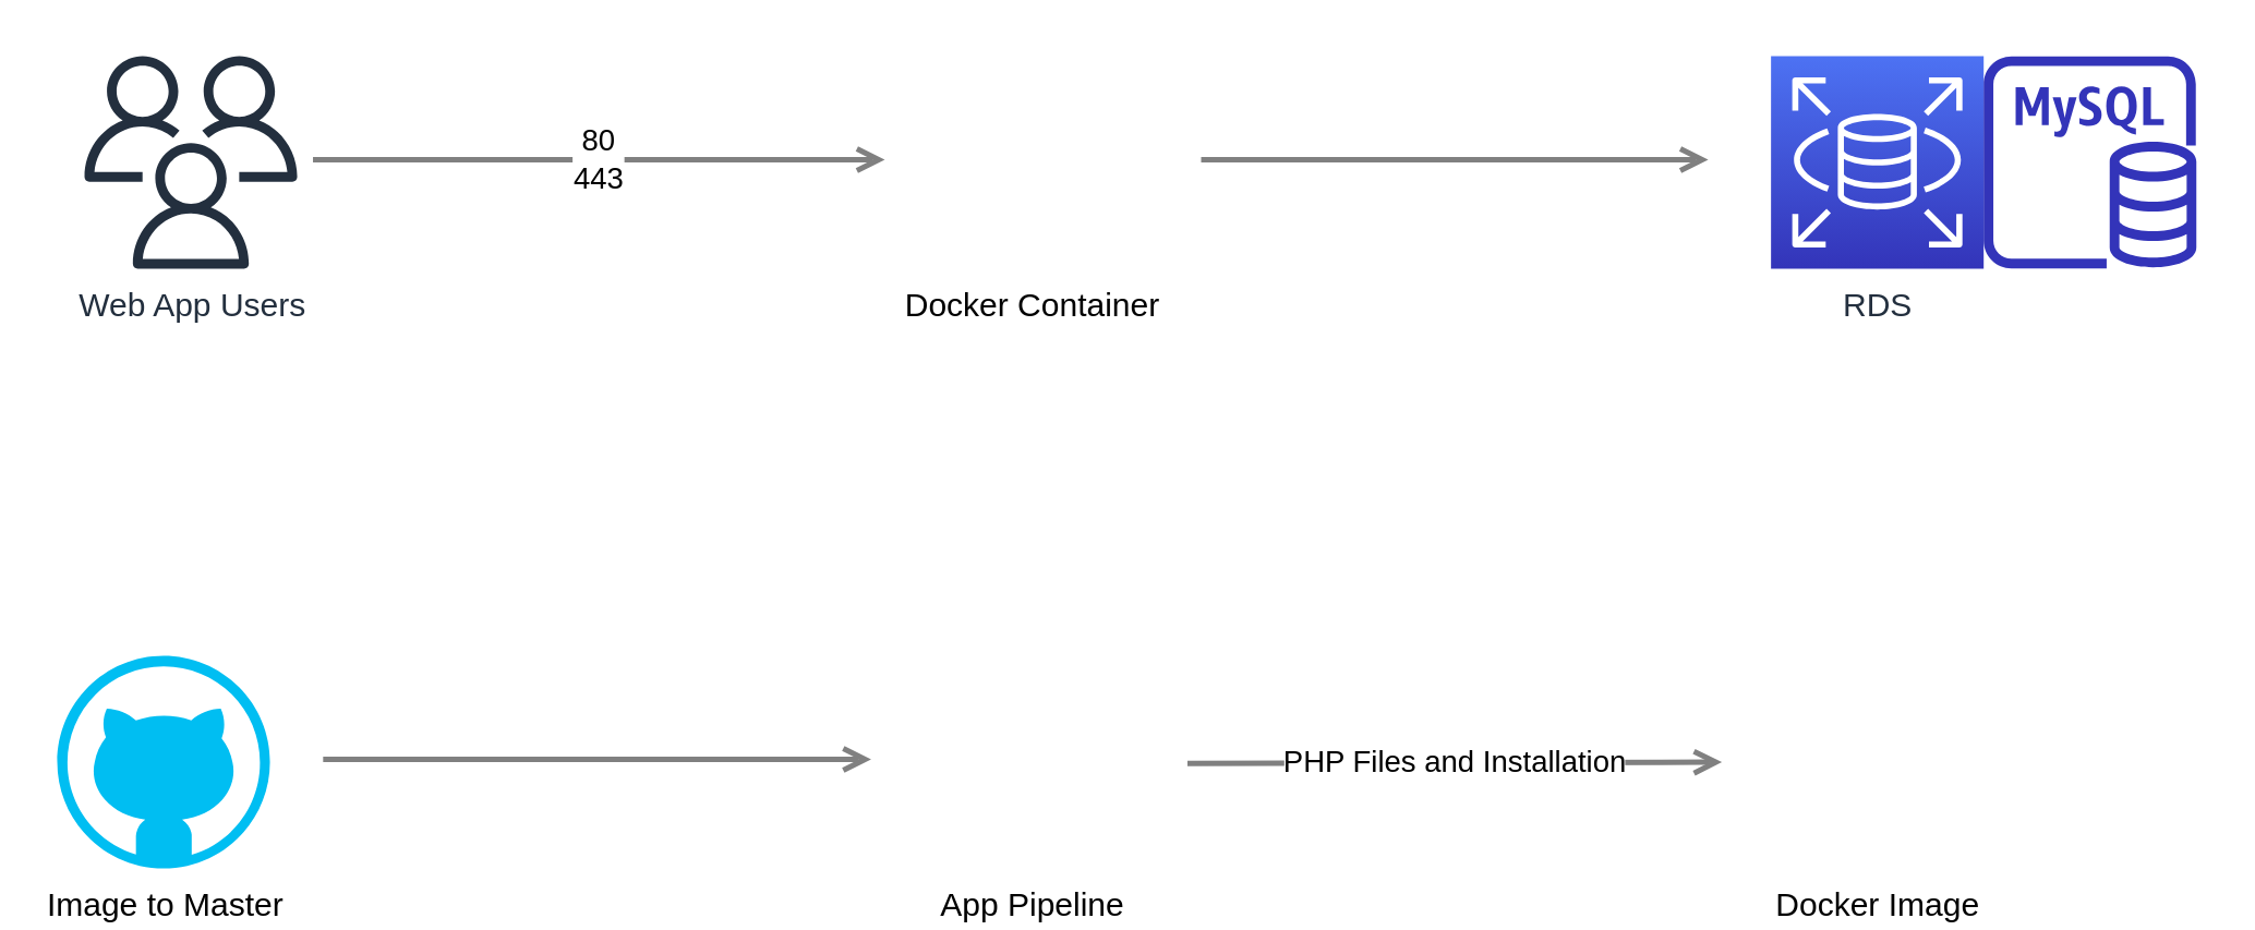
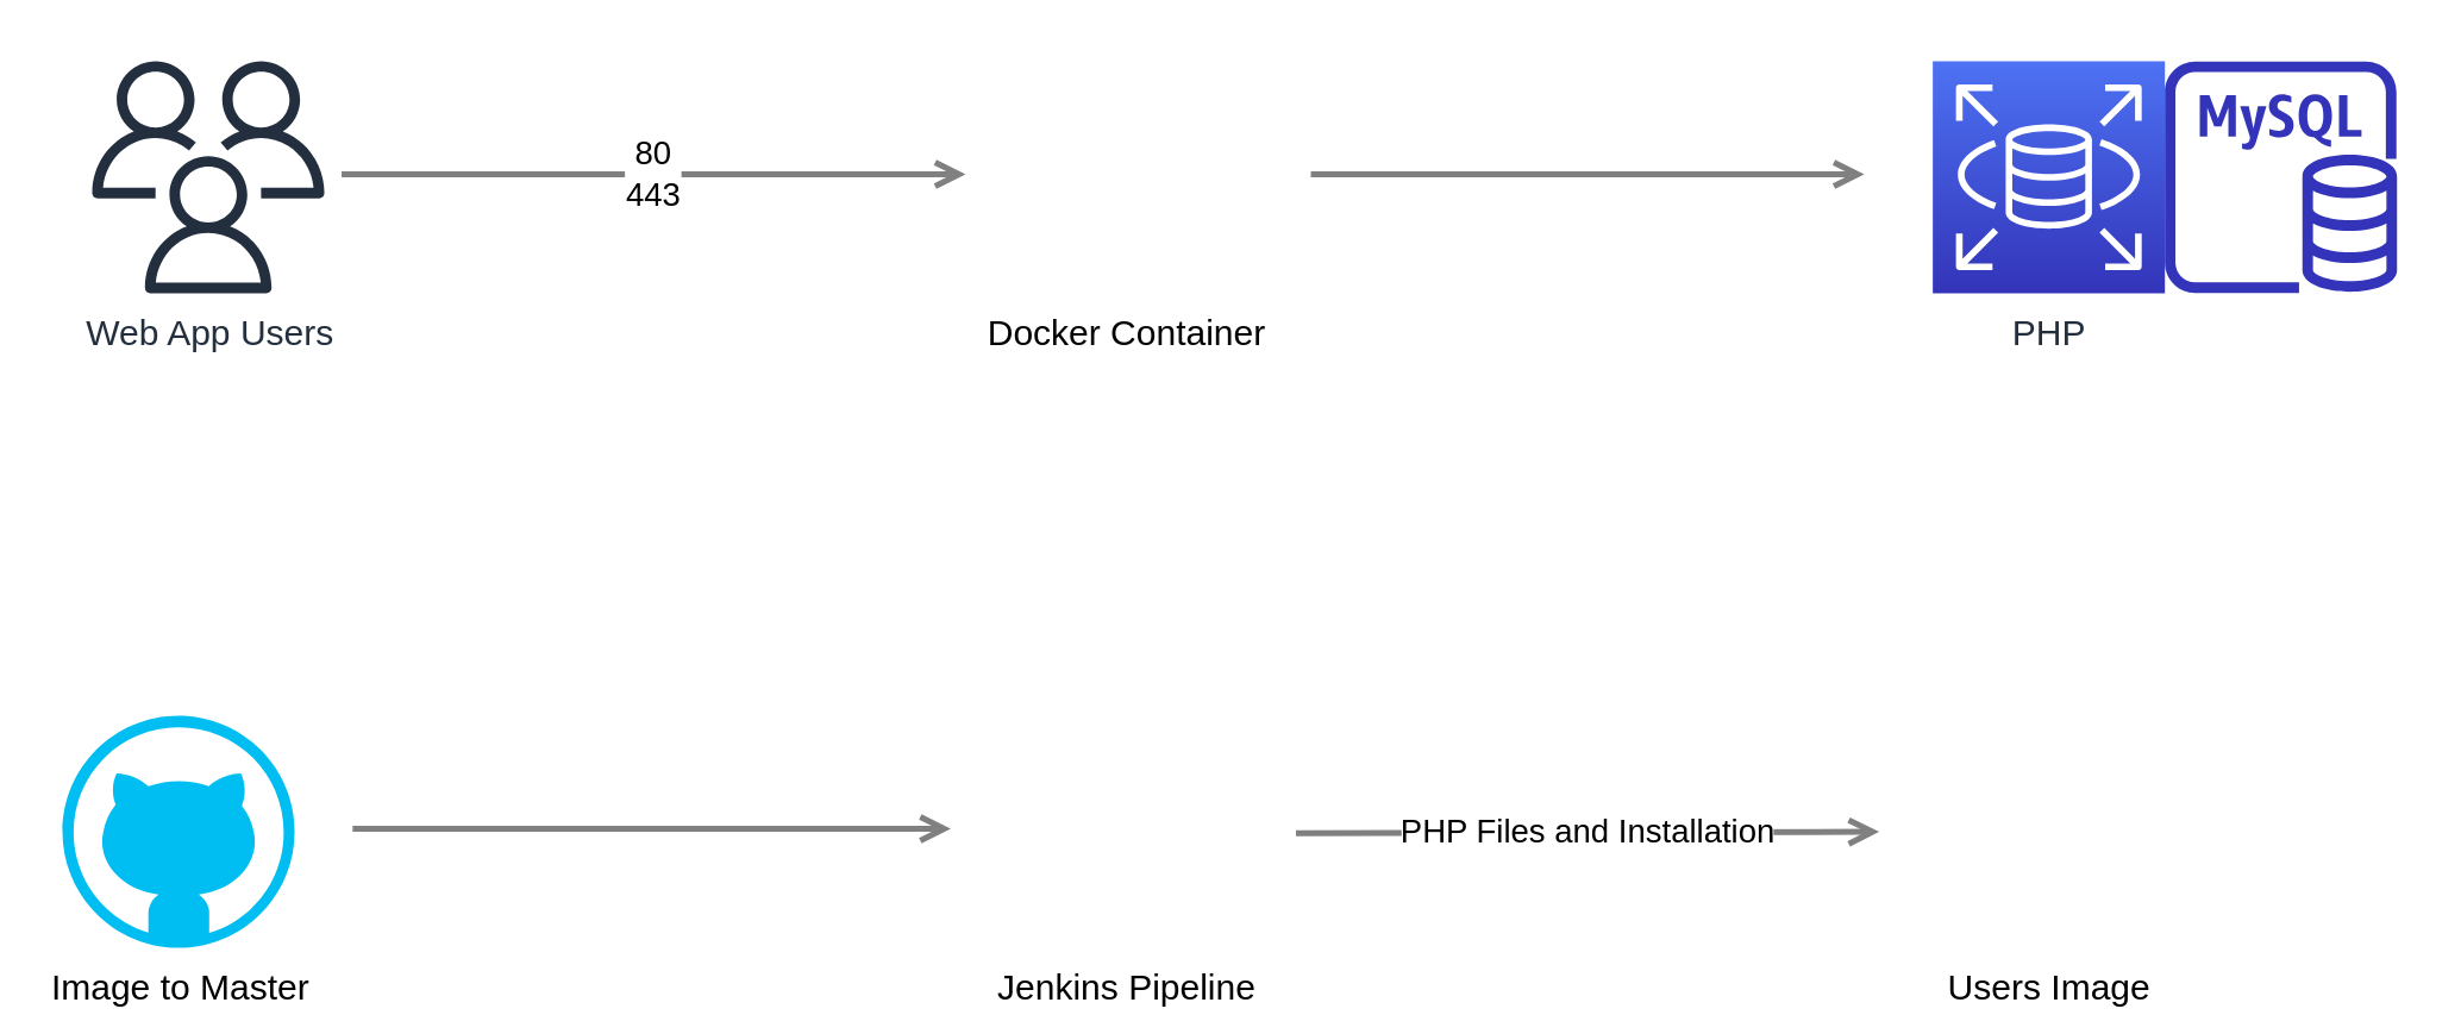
  <mxCell id="0" />
  <mxCell id="1" parent="0" />
  <mxCell id="2" value="80&lt;br&gt;443" style="edgeStyle=orthogonalEdgeStyle;rounded=0;orthogonalLoop=1;jettySize=auto;html=1;startArrow=none;startFill=0;endArrow=open;endFill=0;strokeWidth=2;strokeColor=#808080;" parent="1" edge="1"><mxGeometry relative="1" as="geometry"><Array as="points"><mxPoint x="244" y="58" /><mxPoint x="244" y="58" /></Array><mxPoint x="114.285" y="58" as="sourcePoint" /><mxPoint x="324" y="58" as="targetPoint" /></mxGeometry></mxCell>
  <mxCell id="3" value="PHP Files and Installation" style="edgeStyle=orthogonalEdgeStyle;rounded=0;orthogonalLoop=1;jettySize=auto;html=1;startArrow=none;startFill=0;endArrow=open;endFill=0;strokeWidth=2;strokeColor=#808080;" parent="1" edge="1"><mxGeometry relative="1" as="geometry"><Array as="points"><mxPoint x="435" y="279" /></Array><mxPoint x="435" y="279.5" as="sourcePoint" /><mxPoint x="631" y="279" as="targetPoint" /></mxGeometry></mxCell>
  <mxCell id="4" value="Web App Users" style="outlineConnect=0;fontColor=#232F3E;gradientColor=none;fillColor=#232F3E;strokeColor=none;dashed=0;verticalLabelPosition=bottom;verticalAlign=top;align=center;html=1;fontSize=12;fontStyle=0;aspect=fixed;pointerEvents=1;shape=mxgraph.aws4.users;" parent="1" vertex="1"><mxGeometry x="30.5" y="20" width="78" height="78" as="geometry" /></mxCell>
- <mxCell id="5" value="RDS" style="outlineConnect=0;fontColor=#232F3E;gradientColor=#4D72F3;gradientDirection=north;fillColor=#3334B9;strokeColor=#ffffff;dashed=0;verticalLabelPosition=bottom;verticalAlign=top;align=center;html=1;fontSize=12;fontStyle=0;aspect=fixed;shape=mxgraph.aws4.resourceIcon;resIcon=mxgraph.aws4.rds;" parent="1" vertex="1"><mxGeometry x="649" y="20" width="78" height="78" as="geometry" /></mxCell>
+ <mxCell id="5" value="PHP" style="outlineConnect=0;fontColor=#232F3E;gradientColor=#4D72F3;gradientDirection=north;fillColor=#3334B9;strokeColor=#ffffff;dashed=0;verticalLabelPosition=bottom;verticalAlign=top;align=center;html=1;fontSize=12;fontStyle=0;aspect=fixed;shape=mxgraph.aws4.resourceIcon;resIcon=mxgraph.aws4.rds;" parent="1" vertex="1"><mxGeometry x="649" y="20" width="78" height="78" as="geometry" /></mxCell>
  <mxCell id="6" value="" style="edgeStyle=orthogonalEdgeStyle;rounded=0;orthogonalLoop=1;jettySize=auto;html=1;startArrow=none;startFill=0;endArrow=open;endFill=0;strokeWidth=2;strokeColor=#808080;" parent="1" edge="1"><mxGeometry x="-0.018" y="-10" relative="1" as="geometry"><Array as="points"><mxPoint x="440" y="58" /><mxPoint x="593" y="58" /></Array><mxPoint x="440" y="58" as="sourcePoint" /><mxPoint x="626" y="58" as="targetPoint" /><mxPoint as="offset" /></mxGeometry></mxCell>
  <mxCell id="7" value="" style="outlineConnect=0;fontColor=#232F3E;gradientColor=none;fillColor=#3334B9;strokeColor=none;dashed=0;verticalLabelPosition=bottom;verticalAlign=top;align=center;html=1;fontSize=12;fontStyle=0;aspect=fixed;pointerEvents=1;shape=mxgraph.aws4.rds_mysql_instance;" parent="1" vertex="1"><mxGeometry x="727" y="20" width="78" height="78" as="geometry" /></mxCell>
- <mxCell id="8" value="App Pipeline" style="shape=image;html=1;verticalAlign=top;verticalLabelPosition=bottom;labelBackgroundColor=#ffffff;imageAspect=0;aspect=fixed;image=https://cdn4.iconfinder.com/data/icons/logos-brands-5/24/jenkins-128.png" parent="1" vertex="1"><mxGeometry x="339" y="240" width="78" height="78" as="geometry" /></mxCell>
+ <mxCell id="8" value="Jenkins Pipeline" style="shape=image;html=1;verticalAlign=top;verticalLabelPosition=bottom;labelBackgroundColor=#ffffff;imageAspect=0;aspect=fixed;image=https://cdn4.iconfinder.com/data/icons/logos-brands-5/24/jenkins-128.png" parent="1" vertex="1"><mxGeometry x="339" y="240" width="78" height="78" as="geometry" /></mxCell>
  <mxCell id="9" value="Image to Master" style="verticalLabelPosition=bottom;html=1;verticalAlign=top;align=center;strokeColor=none;fillColor=#00BEF2;shape=mxgraph.azure.github_code;pointerEvents=1;" parent="1" vertex="1"><mxGeometry x="20.5" y="240" width="78" height="78" as="geometry" /></mxCell>
  <mxCell id="10" style="edgeStyle=orthogonalEdgeStyle;rounded=0;orthogonalLoop=1;jettySize=auto;html=1;startArrow=none;startFill=0;endArrow=open;endFill=0;strokeWidth=2;strokeColor=#808080;" parent="1" edge="1"><mxGeometry relative="1" as="geometry"><Array as="points"><mxPoint x="119" y="278" /></Array><mxPoint x="119" y="279" as="sourcePoint" /><mxPoint x="319" y="278" as="targetPoint" /></mxGeometry></mxCell>
  <mxCell id="11" value="Docker Container" style="shape=image;html=1;verticalAlign=top;verticalLabelPosition=bottom;labelBackgroundColor=#ffffff;imageAspect=0;aspect=fixed;image=https://cdn4.iconfinder.com/data/icons/logos-and-brands/512/97_Docker_logo_logos-128.png" vertex="1" parent="1"><mxGeometry x="339" y="20" width="78" height="78" as="geometry" /></mxCell>
- <mxCell id="12" value="Docker Image" style="shape=image;html=1;verticalAlign=top;verticalLabelPosition=bottom;labelBackgroundColor=#ffffff;imageAspect=0;aspect=fixed;image=https://cdn4.iconfinder.com/data/icons/logos-and-brands/512/97_Docker_logo_logos-128.png" vertex="1" parent="1"><mxGeometry x="649" y="240" width="78" height="78" as="geometry" /></mxCell>
+ <mxCell id="12" value="Users Image" style="shape=image;html=1;verticalAlign=top;verticalLabelPosition=bottom;labelBackgroundColor=#ffffff;imageAspect=0;aspect=fixed;image=https://cdn4.iconfinder.com/data/icons/logos-and-brands/512/97_Docker_logo_logos-128.png" vertex="1" parent="1"><mxGeometry x="649" y="240" width="78" height="78" as="geometry" /></mxCell>
